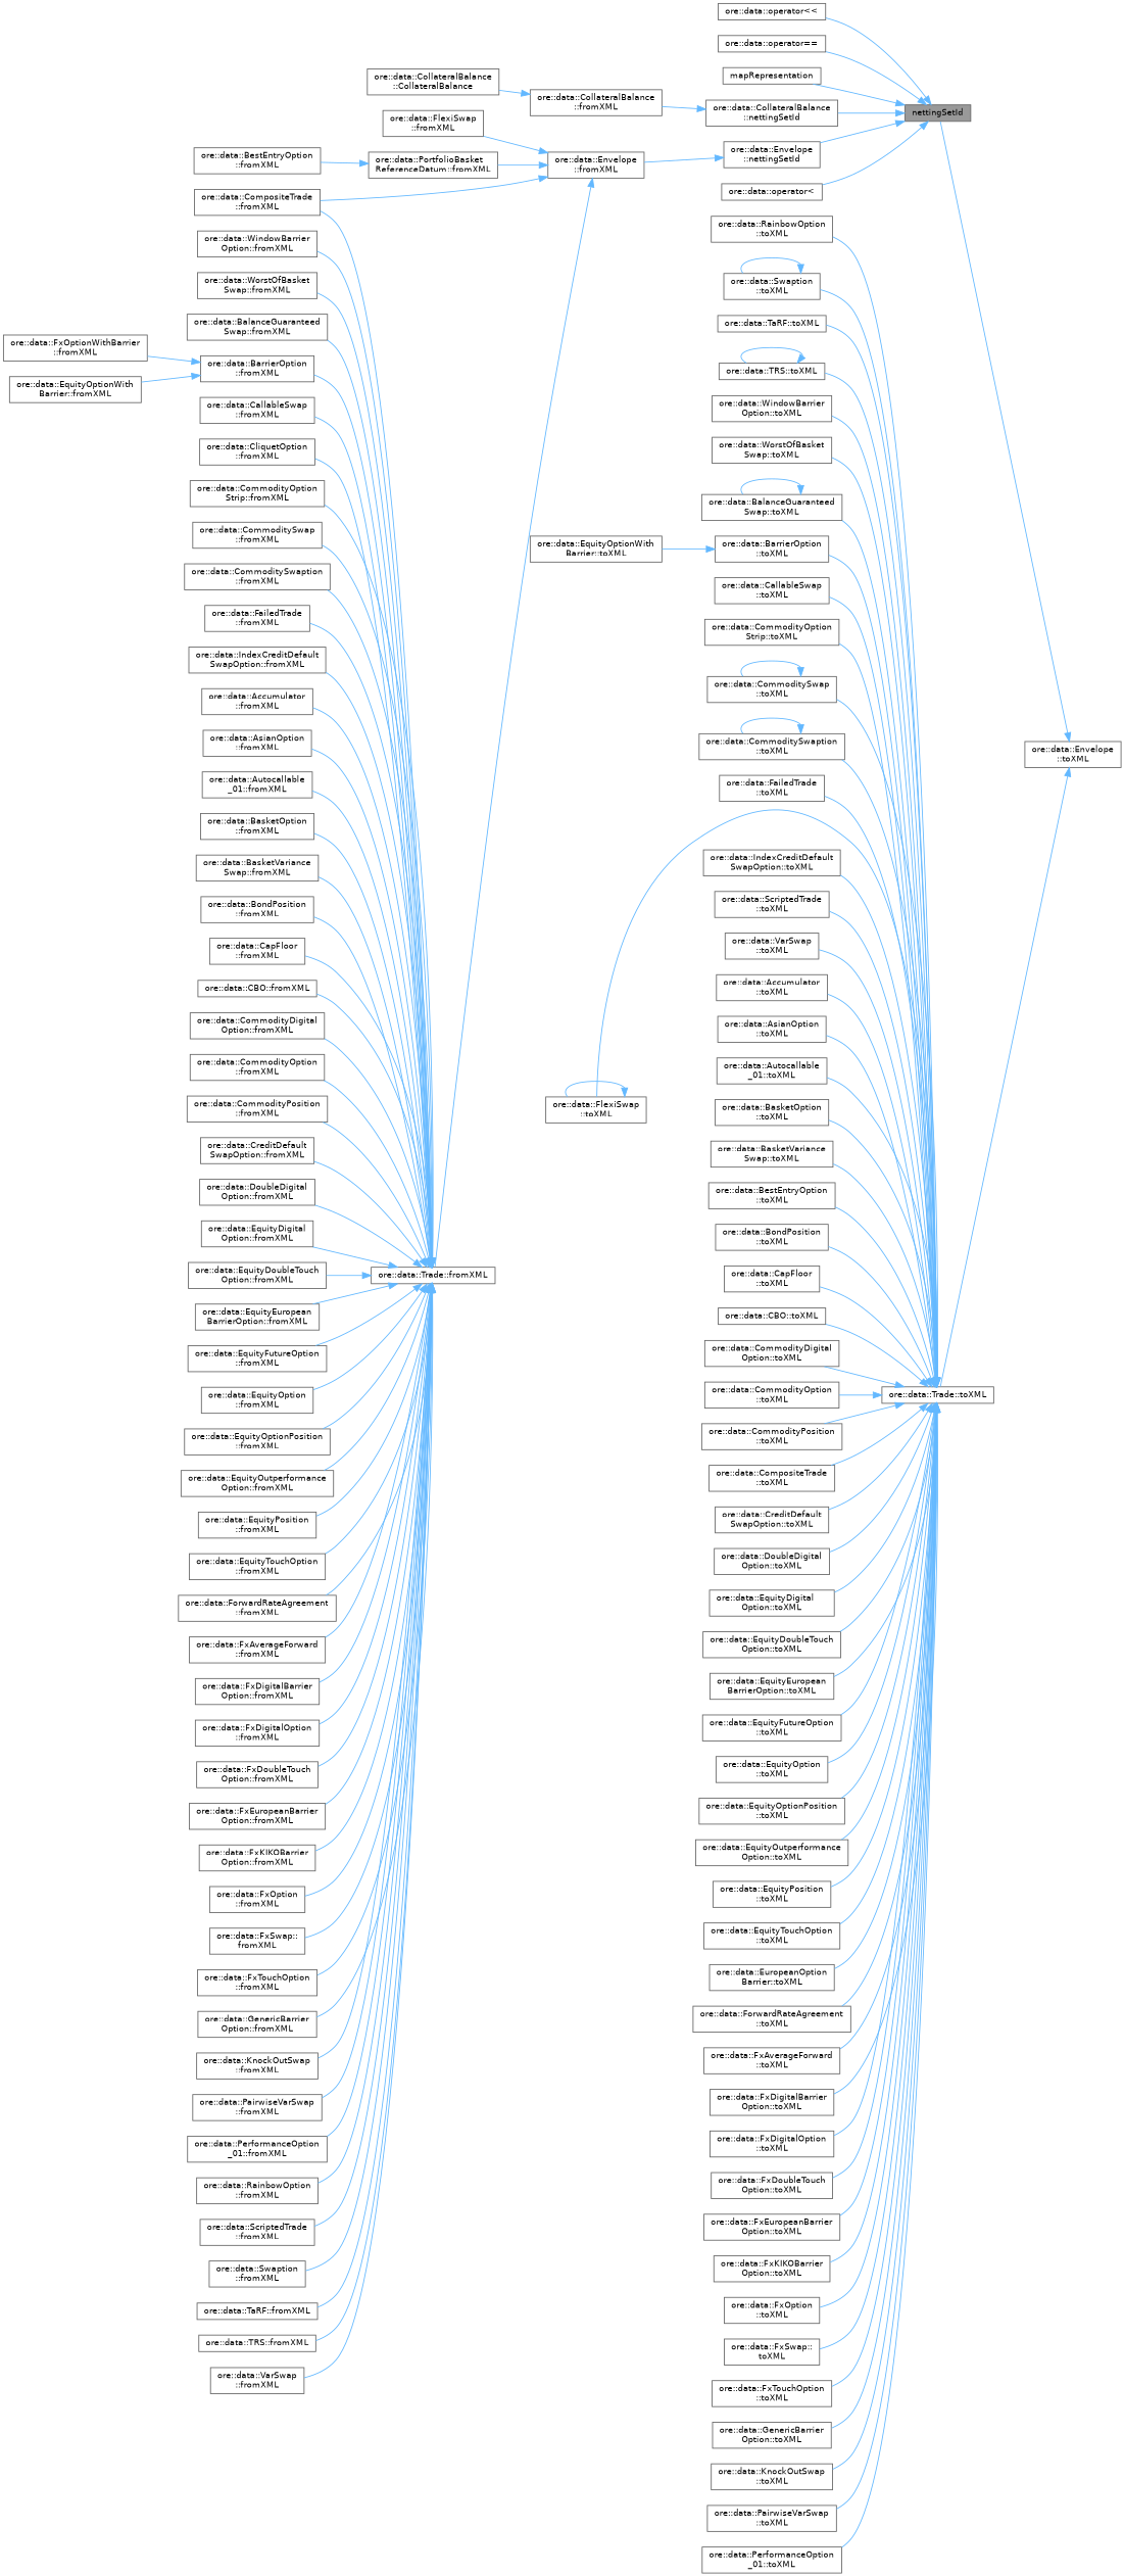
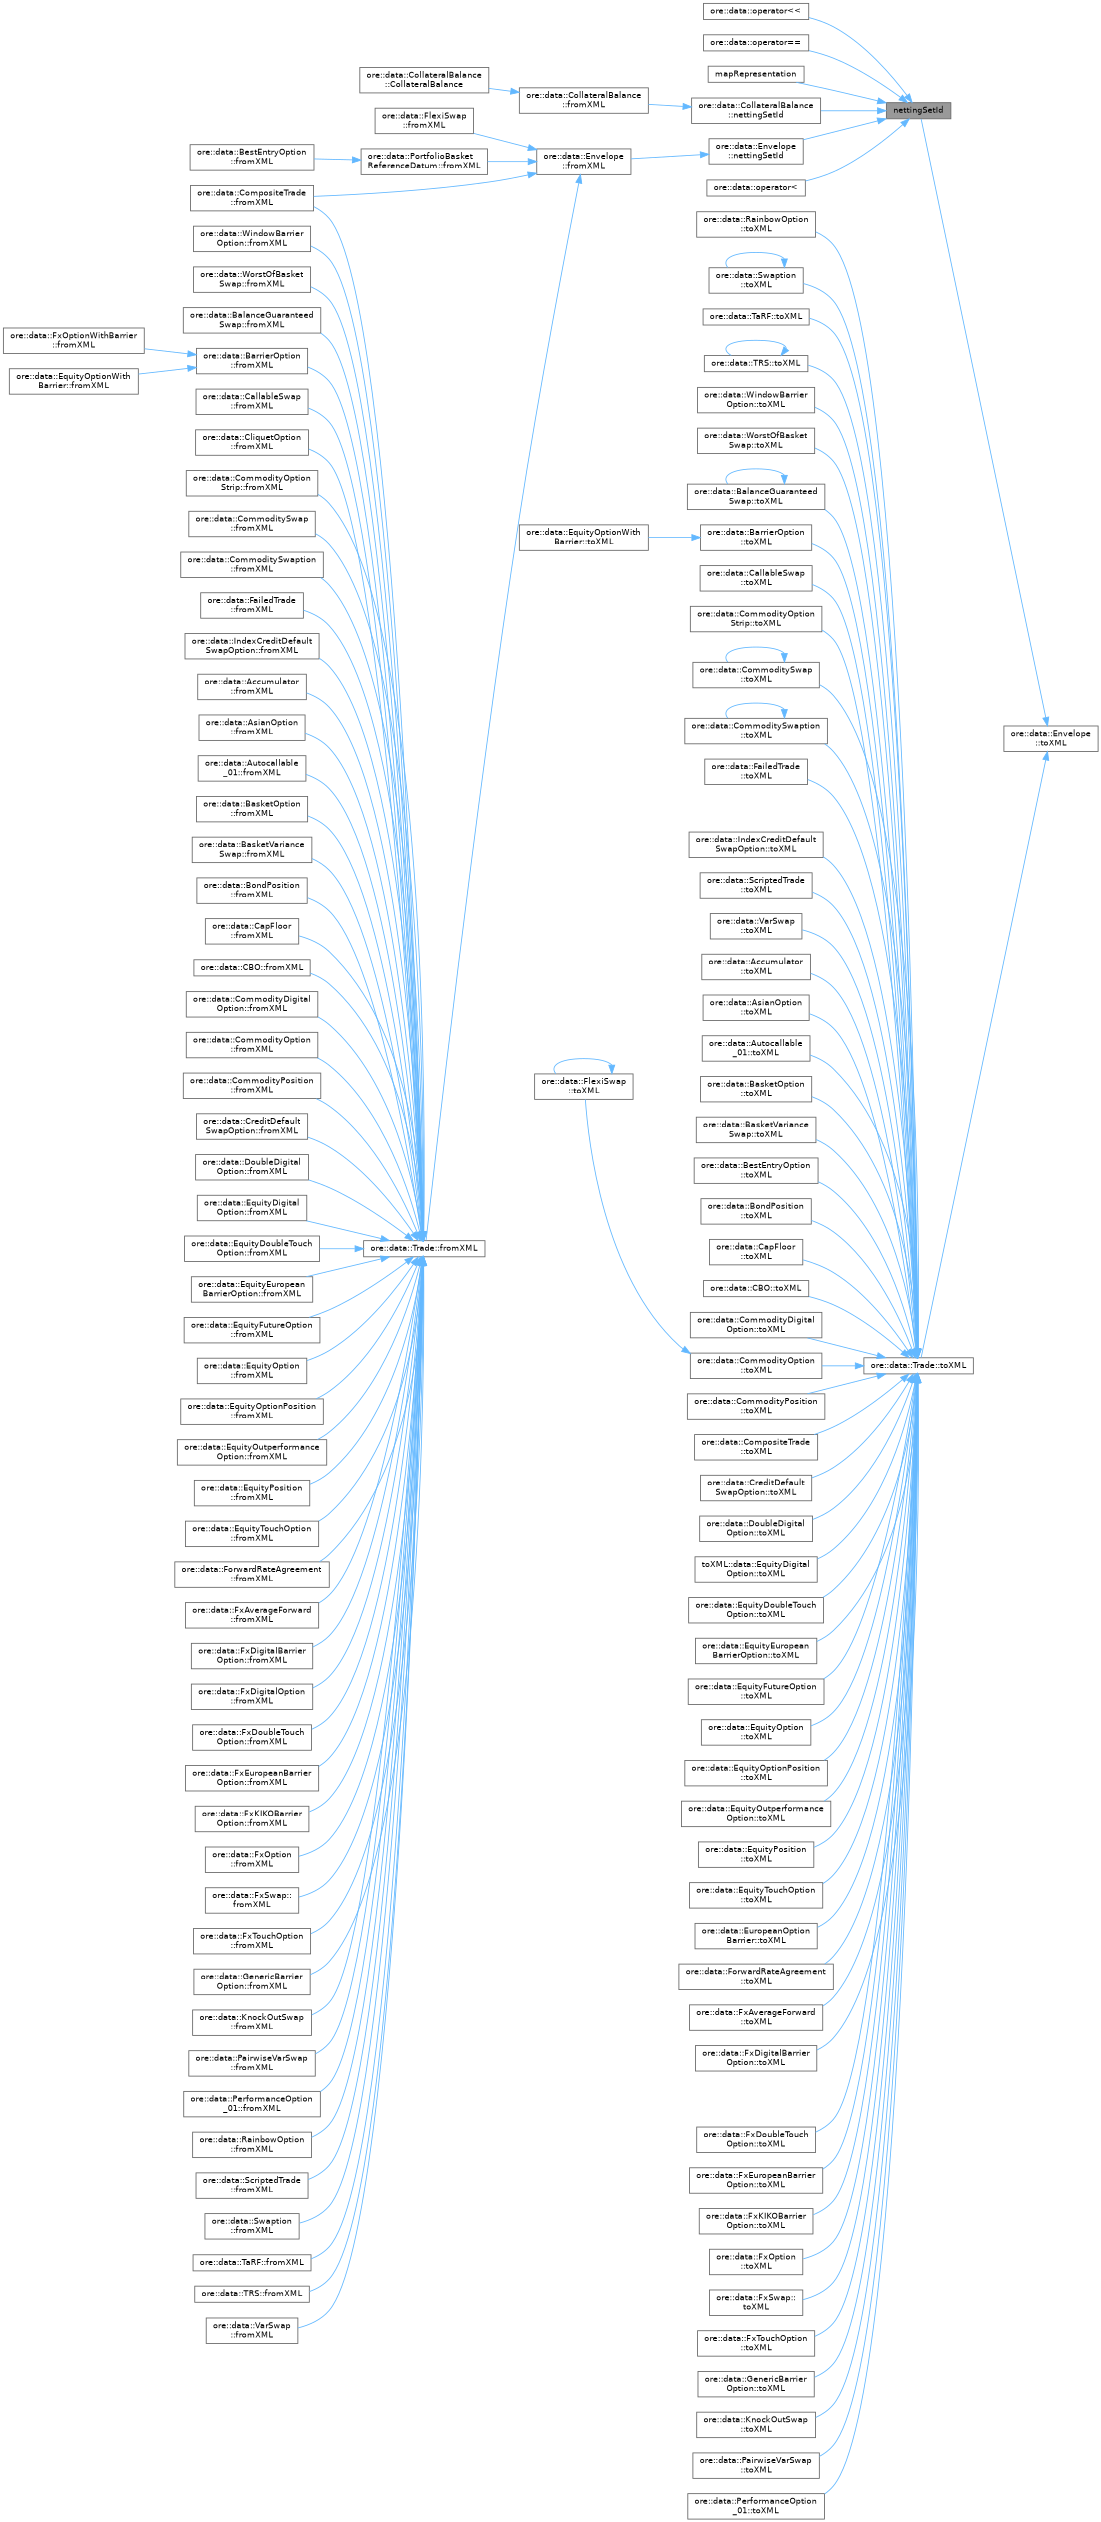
  digraph {
    rankdir=RL
    node [color=grey40 fillcolor=white fontname=Helvetica fontsize=10 shape=box style=filled]
    edge [color=steelblue1 dir=back fontname=Helvetica fontsize=10 labelfontname=Helvetica labelfontsize=10 style=solid]
    n1 [color=gray40 fillcolor=grey60 fontcolor=black height=0.2 label=nettingSetId width=0.4]
    n2 [height=0.2 label=mapRepresentation width=0.4]
    n3 [height=0.2 label="ore::data::CollateralBalance\l::nettingSetId" width=0.4]
    n4 [height=0.2 label="ore::data::Envelope\l::nettingSetId" width=0.4]
    n5 [height=0.2 label="ore::data::operator\<" width=0.4]
    n6 [height=0.2 label="ore::data::operator\<\<" width=0.4]
    n7 [height=0.2 label="ore::data::operator==" width=0.4]
    n8 [height=0.2 label="ore::data::CollateralBalance\l::fromXML" width=0.4]
    n9 [height=0.2 label="ore::data::Envelope\l::fromXML" width=0.4]
    n10 [height=0.2 label="ore::data::Envelope\l::toXML" width=0.4]
    n11 [height=0.2 label="ore::data::Trade::toXML" width=0.4]
    n12 [height=0.2 label="ore::data::CollateralBalance\l::CollateralBalance" width=0.4]
    n13 [height=0.2 label="ore::data::CompositeTrade\l::fromXML" width=0.4]
    n14 [height=0.2 label="ore::data::PortfolioBasket\lReferenceDatum::fromXML" width=0.4]
    n15 [height=0.2 label="ore::data::Trade::fromXML" width=0.4]
    n16 [height=0.2 label="ore::data::FlexiSwap\l::fromXML" width=0.4]
    n17 [height=0.2 label="ore::data::BestEntryOption\l::fromXML" width=0.4]
    n18 [height=0.2 label="ore::data::BalanceGuaranteed\lSwap::fromXML" width=0.4]
    n19 [height=0.2 label="ore::data::BarrierOption\l::fromXML" width=0.4]
    n20 [height=0.2 label="ore::data::CallableSwap\l::fromXML" width=0.4]
    n21 [height=0.2 label="ore::data::CliquetOption\l::fromXML" width=0.4]
    n22 [height=0.2 label="ore::data::CommodityOption\lStrip::fromXML" width=0.4]
    n23 [height=0.2 label="ore::data::CommoditySwap\l::fromXML" width=0.4]
    n24 [height=0.2 label="ore::data::CommoditySwaption\l::fromXML" width=0.4]
    n25 [height=0.2 label="ore::data::FailedTrade\l::fromXML" width=0.4]
    n26 [height=0.2 label="ore::data::IndexCreditDefault\lSwapOption::fromXML" width=0.4]
    n27 [height=0.2 label="ore::data::Accumulator\l::fromXML" width=0.4]
    n28 [height=0.2 label="ore::data::AsianOption\l::fromXML" width=0.4]
    n29 [height=0.2 label="ore::data::Autocallable\l_01::fromXML" width=0.4]
    n30 [height=0.2 label="ore::data::BasketOption\l::fromXML" width=0.4]
    n31 [height=0.2 label="ore::data::BasketVariance\lSwap::fromXML" width=0.4]
    n32 [height=0.2 label="ore::data::BondPosition\l::fromXML" width=0.4]
    n33 [height=0.2 label="ore::data::CapFloor\l::fromXML" width=0.4]
    n34 [height=0.2 label="ore::data::CBO::fromXML" width=0.4]
    n35 [height=0.2 label="ore::data::CommodityDigital\lOption::fromXML" width=0.4]
    n36 [height=0.2 label="ore::data::CommodityOption\l::fromXML" width=0.4]
    n37 [height=0.2 label="ore::data::CommodityPosition\l::fromXML" width=0.4]
    n38 [height=0.2 label="ore::data::CreditDefault\lSwapOption::fromXML" width=0.4]
    n39 [height=0.2 label="ore::data::DoubleDigital\lOption::fromXML" width=0.4]
    n40 [height=0.2 label="ore::data::EquityDigital\lOption::fromXML" width=0.4]
    n41 [height=0.2 label="ore::data::EquityDoubleTouch\lOption::fromXML" width=0.4]
    n42 [height=0.2 label="ore::data::EquityEuropean\lBarrierOption::fromXML" width=0.4]
    n43 [height=0.2 label="ore::data::EquityFutureOption\l::fromXML" width=0.4]
    n44 [height=0.2 label="ore::data::EquityOption\l::fromXML" width=0.4]
    n45 [height=0.2 label="ore::data::EquityOptionPosition\l::fromXML" width=0.4]
    n46 [height=0.2 label="ore::data::EquityOutperformance\lOption::fromXML" width=0.4]
    n47 [height=0.2 label="ore::data::EquityPosition\l::fromXML" width=0.4]
    n48 [height=0.2 label="ore::data::EquityTouchOption\l::fromXML" width=0.4]
    n49 [height=0.2 label="ore::data::ForwardRateAgreement\l::fromXML" width=0.4]
    n50 [height=0.2 label="ore::data::FxAverageForward\l::fromXML" width=0.4]
    n51 [height=0.2 label="ore::data::FxDigitalBarrier\lOption::fromXML" width=0.4]
    n52 [height=0.2 label="ore::data::FxDigitalOption\l::fromXML" width=0.4]
    n53 [height=0.2 label="ore::data::FxDoubleTouch\lOption::fromXML" width=0.4]
    n54 [height=0.2 label="ore::data::FxEuropeanBarrier\lOption::fromXML" width=0.4]
    n55 [height=0.2 label="ore::data::FxKIKOBarrier\lOption::fromXML" width=0.4]
    n56 [height=0.2 label="ore::data::FxOption\l::fromXML" width=0.4]
    n57 [height=0.2 label="ore::data::FxSwap::\lfromXML" width=0.4]
    n58 [height=0.2 label="ore::data::FxTouchOption\l::fromXML" width=0.4]
    n59 [height=0.2 label="ore::data::GenericBarrier\lOption::fromXML" width=0.4]
    n60 [height=0.2 label="ore::data::KnockOutSwap\l::fromXML" width=0.4]
    n61 [height=0.2 label="ore::data::PairwiseVarSwap\l::fromXML" width=0.4]
    n62 [height=0.2 label="ore::data::PerformanceOption\l_01::fromXML" width=0.4]
    n63 [height=0.2 label="ore::data::RainbowOption\l::fromXML" width=0.4]
    n64 [height=0.2 label="ore::data::ScriptedTrade\l::fromXML" width=0.4]
    n65 [height=0.2 label="ore::data::Swaption\l::fromXML" width=0.4]
    n66 [height=0.2 label="ore::data::TaRF::fromXML" width=0.4]
    n67 [height=0.2 label="ore::data::TRS::fromXML" width=0.4]
    n68 [height=0.2 label="ore::data::VarSwap\l::fromXML" width=0.4]
    n69 [height=0.2 label="ore::data::WindowBarrier\lOption::fromXML" width=0.4]
    n70 [height=0.2 label="ore::data::WorstOfBasket\lSwap::fromXML" width=0.4]
    n71 [height=0.2 label="ore::data::FxOptionWithBarrier\l::fromXML" width=0.4]
    n72 [height=0.2 label="ore::data::EquityOptionWith\lBarrier::fromXML" width=0.4]
    n73 [height=0.2 label="ore::data::BalanceGuaranteed\lSwap::toXML" width=0.4]
    n74 [height=0.2 label="ore::data::BarrierOption\l::toXML" width=0.4]
    n75 [height=0.2 label="ore::data::CallableSwap\l::toXML" width=0.4]
    n76 [height=0.2 label="ore::data::CommodityOption\lStrip::toXML" width=0.4]
    n77 [height=0.2 label="ore::data::CommoditySwap\l::toXML" width=0.4]
    n78 [height=0.2 label="ore::data::CommoditySwaption\l::toXML" width=0.4]
    n79 [height=0.2 label="ore::data::FailedTrade\l::toXML" width=0.4]
    n80 [height=0.2 label="ore::data::FlexiSwap\l::toXML" width=0.4]
    n81 [height=0.2 label="ore::data::IndexCreditDefault\lSwapOption::toXML" width=0.4]
    n82 [height=0.2 label="ore::data::ScriptedTrade\l::toXML" width=0.4]
    n83 [height=0.2 label="ore::data::VarSwap\l::toXML" width=0.4]
    n84 [height=0.2 label="ore::data::Accumulator\l::toXML" width=0.4]
    n85 [height=0.2 label="ore::data::AsianOption\l::toXML" width=0.4]
    n86 [height=0.2 label="ore::data::Autocallable\l_01::toXML" width=0.4]
    n87 [height=0.2 label="ore::data::BasketOption\l::toXML" width=0.4]
    n88 [height=0.2 label="ore::data::BasketVariance\lSwap::toXML" width=0.4]
    n89 [height=0.2 label="ore::data::BestEntryOption\l::toXML" width=0.4]
    n90 [height=0.2 label="ore::data::BondPosition\l::toXML" width=0.4]
    n91 [height=0.2 label="ore::data::CapFloor\l::toXML" width=0.4]
    n92 [height=0.2 label="ore::data::CBO::toXML" width=0.4]
    n93 [height=0.2 label="ore::data::CommodityDigital\lOption::toXML" width=0.4]
    n94 [height=0.2 label="ore::data::CommodityOption\l::toXML" width=0.4]
    n95 [height=0.2 label="ore::data::CommodityPosition\l::toXML" width=0.4]
    n96 [height=0.2 label="ore::data::CompositeTrade\l::toXML" width=0.4]
    n97 [height=0.2 label="ore::data::CreditDefault\lSwapOption::toXML" width=0.4]
    n98 [height=0.2 label="ore::data::DoubleDigital\lOption::toXML" width=0.4]
-   n99 [height=0.2 label="ore::data::EquityDigital\lOption::toXML" width=0.4]
+   n99 [height=0.2 label="toXML::data::EquityDigital\lOption::toXML" width=0.4]
    n100 [height=0.2 label="ore::data::EquityDoubleTouch\lOption::toXML" width=0.4]
    n101 [height=0.2 label="ore::data::EquityEuropean\lBarrierOption::toXML" width=0.4]
    n102 [height=0.2 label="ore::data::EquityFutureOption\l::toXML" width=0.4]
    n103 [height=0.2 label="ore::data::EquityOption\l::toXML" width=0.4]
    n104 [height=0.2 label="ore::data::EquityOptionPosition\l::toXML" width=0.4]
    n105 [height=0.2 label="ore::data::EquityOutperformance\lOption::toXML" width=0.4]
    n106 [height=0.2 label="ore::data::EquityPosition\l::toXML" width=0.4]
    n107 [height=0.2 label="ore::data::EquityTouchOption\l::toXML" width=0.4]
    n108 [height=0.2 label="ore::data::EuropeanOption\lBarrier::toXML" width=0.4]
    n109 [height=0.2 label="ore::data::ForwardRateAgreement\l::toXML" width=0.4]
    n110 [height=0.2 label="ore::data::FxAverageForward\l::toXML" width=0.4]
    n111 [height=0.2 label="ore::data::FxDigitalBarrier\lOption::toXML" width=0.4]
-   n112 [height=0.2 label="ore::data::FxDigitalOption\l::toXML" width=0.4]
    n113 [height=0.2 label="ore::data::FxDoubleTouch\lOption::toXML" width=0.4]
    n114 [height=0.2 label="ore::data::FxEuropeanBarrier\lOption::toXML" width=0.4]
    n115 [height=0.2 label="ore::data::FxKIKOBarrier\lOption::toXML" width=0.4]
    n116 [height=0.2 label="ore::data::FxOption\l::toXML" width=0.4]
    n117 [height=0.2 label="ore::data::FxSwap::\ltoXML" width=0.4]
    n118 [height=0.2 label="ore::data::FxTouchOption\l::toXML" width=0.4]
    n119 [height=0.2 label="ore::data::GenericBarrier\lOption::toXML" width=0.4]
    n120 [height=0.2 label="ore::data::KnockOutSwap\l::toXML" width=0.4]
    n121 [height=0.2 label="ore::data::PairwiseVarSwap\l::toXML" width=0.4]
    n122 [height=0.2 label="ore::data::PerformanceOption\l_01::toXML" width=0.4]
    n123 [height=0.2 label="ore::data::RainbowOption\l::toXML" width=0.4]
    n124 [height=0.2 label="ore::data::Swaption\l::toXML" width=0.4]
    n125 [height=0.2 label="ore::data::TaRF::toXML" width=0.4]
    n126 [height=0.2 label="ore::data::TRS::toXML" width=0.4]
    n127 [height=0.2 label="ore::data::WindowBarrier\lOption::toXML" width=0.4]
    n128 [height=0.2 label="ore::data::WorstOfBasket\lSwap::toXML" width=0.4]
    n129 [height=0.2 label="ore::data::EquityOptionWith\lBarrier::toXML" width=0.4]
    n1 -> n2
    n1 -> n3
    n1 -> n4
    n1 -> n5
    n1 -> n6
    n1 -> n7
    n3 -> n8
    n4 -> n9
    n8 -> n12
    n9 -> n13
    n9 -> n14
    n9 -> n15
    n9 -> n16
    n10 -> n1
    n10 -> n11
    n11 -> n73
    n11 -> n74
    n11 -> n75
    n11 -> n76
    n11 -> n77
    n11 -> n78
    n11 -> n79
-   n11 -> n80
+   n94 -> n80
    n11 -> n81
    n11 -> n82
    n11 -> n83
    n11 -> n84
    n11 -> n85
    n11 -> n86
    n11 -> n87
    n11 -> n88
    n11 -> n89
    n11 -> n90
    n11 -> n91
    n11 -> n92
    n11 -> n93
    n11 -> n94
    n11 -> n95
    n11 -> n96
    n11 -> n97
    n11 -> n98
    n11 -> n99
    n11 -> n100
    n11 -> n101
    n11 -> n102
    n11 -> n103
    n11 -> n104
    n11 -> n105
    n11 -> n106
    n11 -> n107
    n11 -> n108
    n11 -> n109
    n11 -> n110
    n11 -> n111
-   n11 -> n112
    n11 -> n113
    n11 -> n114
    n11 -> n115
    n11 -> n116
    n11 -> n117
    n11 -> n118
    n11 -> n119
    n11 -> n120
    n11 -> n121
    n11 -> n122
    n11 -> n123
    n11 -> n124
    n11 -> n125
    n11 -> n126
    n11 -> n127
    n11 -> n128
    n14 -> n17
    n15 -> n13
    n15 -> n18
    n15 -> n19
    n15 -> n20
    n15 -> n21
    n15 -> n22
    n15 -> n23
    n15 -> n24
    n15 -> n25
    n15 -> n26
    n15 -> n27
    n15 -> n28
    n15 -> n29
    n15 -> n30
    n15 -> n31
    n15 -> n32
    n15 -> n33
    n15 -> n34
    n15 -> n35
    n15 -> n36
    n15 -> n37
    n15 -> n38
    n15 -> n39
    n15 -> n40
    n15 -> n41
    n15 -> n42
    n15 -> n43
    n15 -> n44
    n15 -> n45
    n15 -> n46
    n15 -> n47
    n15 -> n48
    n15 -> n49
    n15 -> n50
    n15 -> n51
    n15 -> n52
    n15 -> n53
    n15 -> n54
    n15 -> n55
    n15 -> n56
    n15 -> n57
    n15 -> n58
    n15 -> n59
    n15 -> n60
    n15 -> n61
    n15 -> n62
    n15 -> n63
    n15 -> n64
    n15 -> n65
    n15 -> n66
    n15 -> n67
    n15 -> n68
    n15 -> n69
    n15 -> n70
    n19 -> n71
    n19 -> n72
    n73 -> n73
    n74 -> n129
    n77 -> n77
    n78 -> n78
    n80 -> n80
    n124 -> n124
    n126 -> n126
  }
